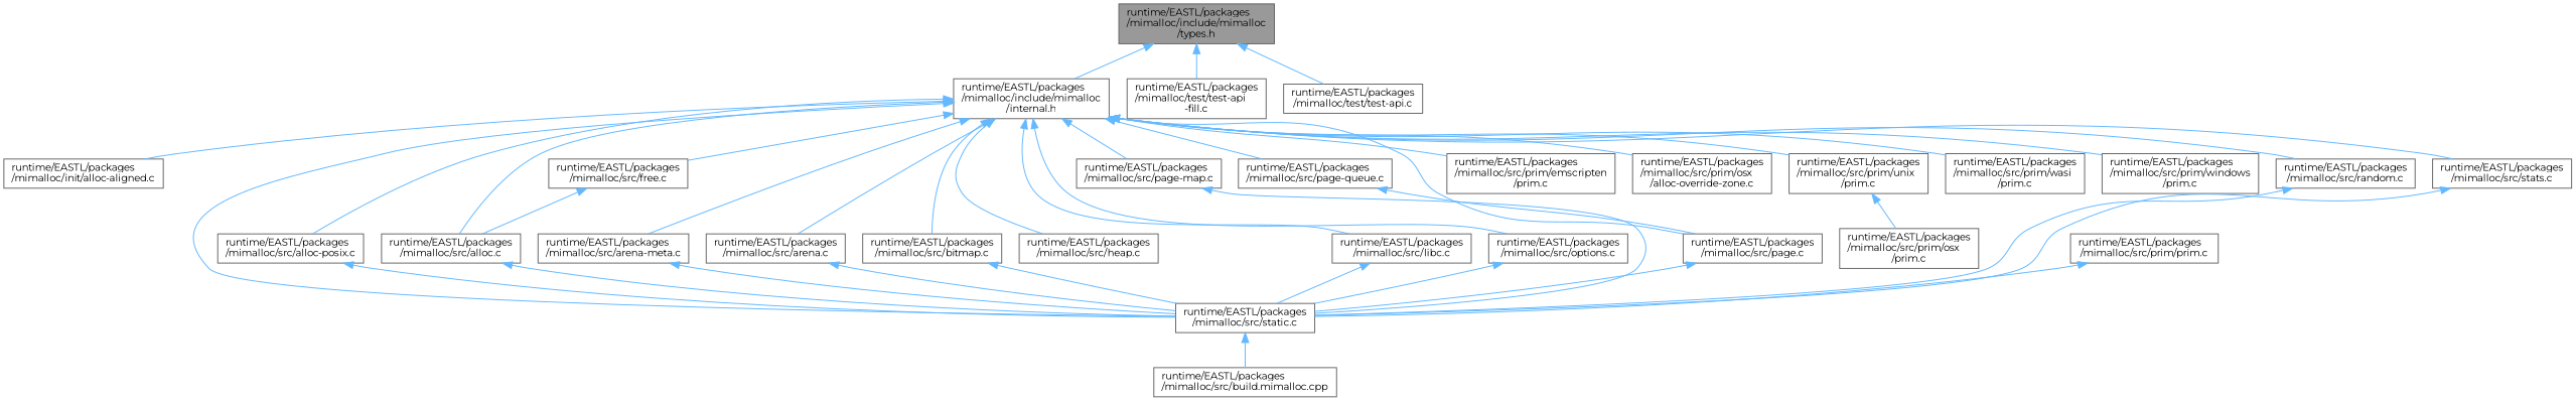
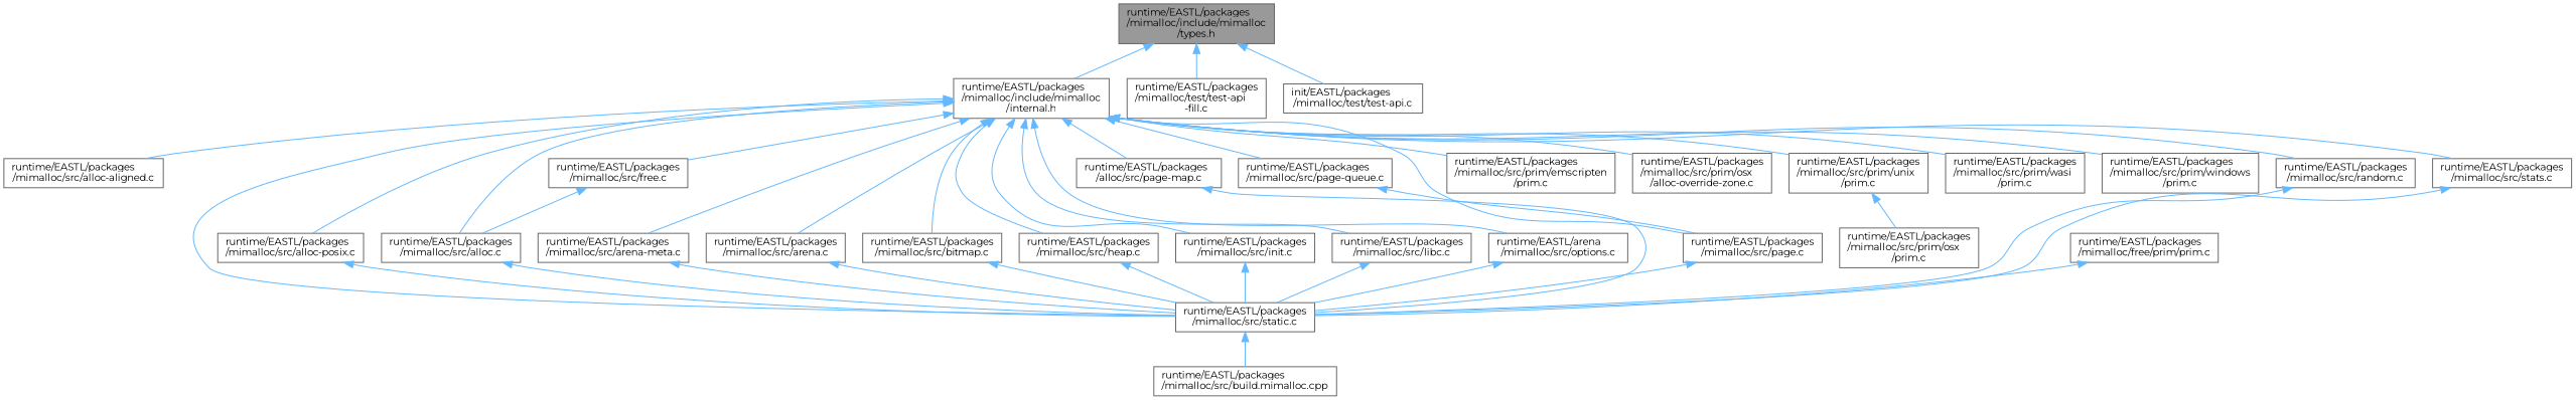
  digraph {
    fontname=Montserrat
    node [color=grey40 fillcolor=white fontname=Montserrat fontsize=10 shape=box style=filled]
    edge [color=steelblue1 dir=back fontname=Montserrat fontsize=10 labelfontname=Helvetica labelfontsize=10 style=solid]
    n1 [color=gray40 fillcolor=grey60 fontcolor=black height=0.2 label="runtime/EASTL/packages\l/mimalloc/include/mimalloc\l/types.h" width=0.4]
    n2 [height=0.2 label="runtime/EASTL/packages\l/mimalloc/include/mimalloc\l/internal.h" width=0.4]
    n3 [height=0.2 label="runtime/EASTL/packages\l/mimalloc/test/test-api\l-fill.c" width=0.4]
-   n4 [height=0.2 label="runtime/EASTL/packages\l/mimalloc/test/test-api.c" width=0.4]
-   n5 [height=0.2 label="runtime/EASTL/packages\l/mimalloc/init/alloc-aligned.c" width=0.4]
+   n4 [height=0.2 label="init/EASTL/packages\l/mimalloc/test/test-api.c" width=0.4]
+   n5 [height=0.2 label="runtime/EASTL/packages\l/mimalloc/src/alloc-aligned.c" width=0.4]
    n6 [height=0.2 label="runtime/EASTL/packages\l/mimalloc/src/static.c" width=0.4]
    n7 [height=0.2 label="runtime/EASTL/packages\l/mimalloc/src/alloc-posix.c" width=0.4]
    n8 [height=0.2 label="runtime/EASTL/packages\l/mimalloc/src/alloc.c" width=0.4]
    n9 [height=0.2 label="runtime/EASTL/packages\l/mimalloc/src/arena-meta.c" width=0.4]
    n10 [height=0.2 label="runtime/EASTL/packages\l/mimalloc/src/arena.c" width=0.4]
    n11 [height=0.2 label="runtime/EASTL/packages\l/mimalloc/src/bitmap.c" width=0.4]
    n12 [height=0.2 label="runtime/EASTL/packages\l/mimalloc/src/free.c" width=0.4]
    n13 [height=0.2 label="runtime/EASTL/packages\l/mimalloc/src/heap.c" width=0.4]
+   n14 [height=0.2 label="runtime/EASTL/packages\l/mimalloc/src/init.c" width=0.4]
    n15 [height=0.2 label="runtime/EASTL/packages\l/mimalloc/src/libc.c" width=0.4]
-   n16 [height=0.2 label="runtime/EASTL/packages\l/mimalloc/src/options.c" width=0.4]
-   n17 [height=0.2 label="runtime/EASTL/packages\l/mimalloc/src/page-map.c" width=0.4]
+   n16 [height=0.2 label="runtime/EASTL/arena\l/mimalloc/src/options.c" width=0.4]
+   n17 [height=0.2 label="runtime/EASTL/packages\l/alloc/src/page-map.c" width=0.4]
    n18 [height=0.2 label="runtime/EASTL/packages\l/mimalloc/src/page-queue.c" width=0.4]
    n19 [height=0.2 label="runtime/EASTL/packages\l/mimalloc/src/page.c" width=0.4]
    n20 [height=0.2 label="runtime/EASTL/packages\l/mimalloc/src/prim/emscripten\l/prim.c" width=0.4]
    n21 [height=0.2 label="runtime/EASTL/packages\l/mimalloc/src/prim/osx\l/alloc-override-zone.c" width=0.4]
    n22 [height=0.2 label="runtime/EASTL/packages\l/mimalloc/src/prim/unix\l/prim.c" width=0.4]
    n23 [height=0.2 label="runtime/EASTL/packages\l/mimalloc/src/prim/wasi\l/prim.c" width=0.4]
    n24 [height=0.2 label="runtime/EASTL/packages\l/mimalloc/src/prim/windows\l/prim.c" width=0.4]
    n25 [height=0.2 label="runtime/EASTL/packages\l/mimalloc/src/random.c" width=0.4]
    n26 [height=0.2 label="runtime/EASTL/packages\l/mimalloc/src/stats.c" width=0.4]
    n27 [height=0.2 label="runtime/EASTL/packages\l/mimalloc/src/build.mimalloc.cpp" width=0.4]
    n28 [height=0.2 label="runtime/EASTL/packages\l/mimalloc/src/prim/osx\l/prim.c" width=0.4]
-   n29 [height=0.2 label="runtime/EASTL/packages\l/mimalloc/src/prim/prim.c" width=0.4]
+   n29 [height=0.2 label="runtime/EASTL/packages\l/mimalloc/free/prim/prim.c" width=0.4]
    n1 -> n2
    n1 -> n3
    n1 -> n4
    n2 -> n5
    n2 -> n6
    n2 -> n7
    n2 -> n8
    n2 -> n9
    n2 -> n10
    n2 -> n11
    n2 -> n12
    n2 -> n13
+   n2 -> n14
    n2 -> n15
    n2 -> n16
    n2 -> n17
    n2 -> n18
    n2 -> n19
    n2 -> n20
    n2 -> n21
    n2 -> n22
    n2 -> n23
    n2 -> n24
    n2 -> n25
    n2 -> n26
    n6 -> n27
    n7 -> n6
    n8 -> n6
    n9 -> n6
    n10 -> n6
    n11 -> n6
    n12 -> n8
+   n13 -> n6
+   n14 -> n6
    n15 -> n6
    n16 -> n6
    n17 -> n6
    n18 -> n19
    n19 -> n6
    n22 -> n28
    n25 -> n6
    n26 -> n6
    n29 -> n6
  }
